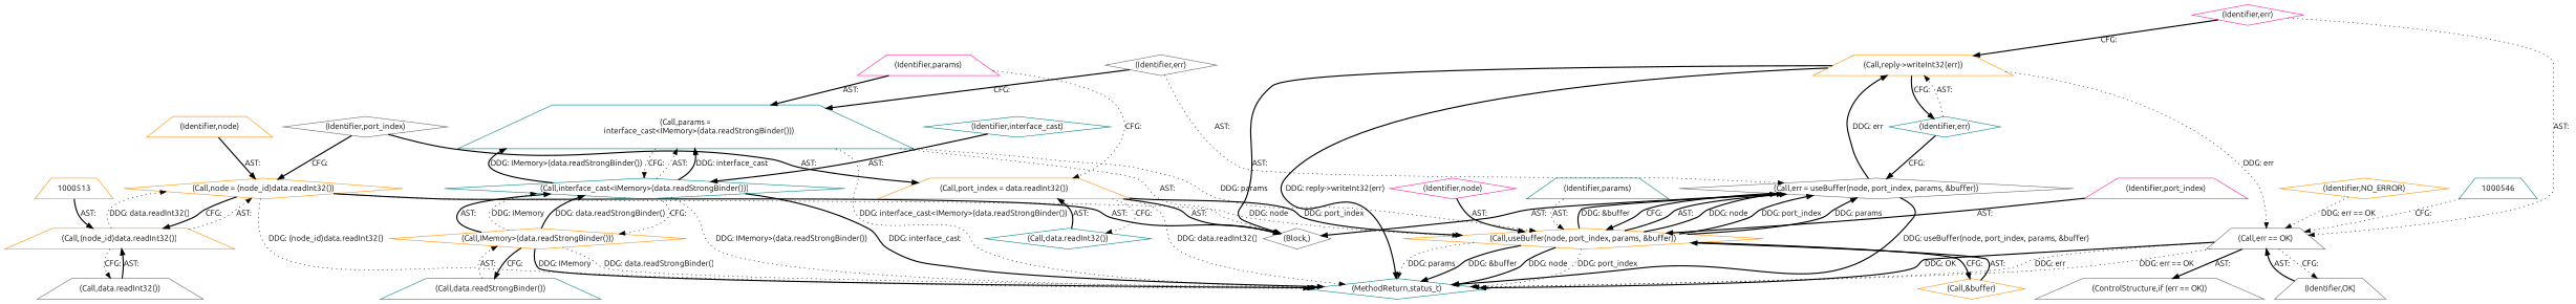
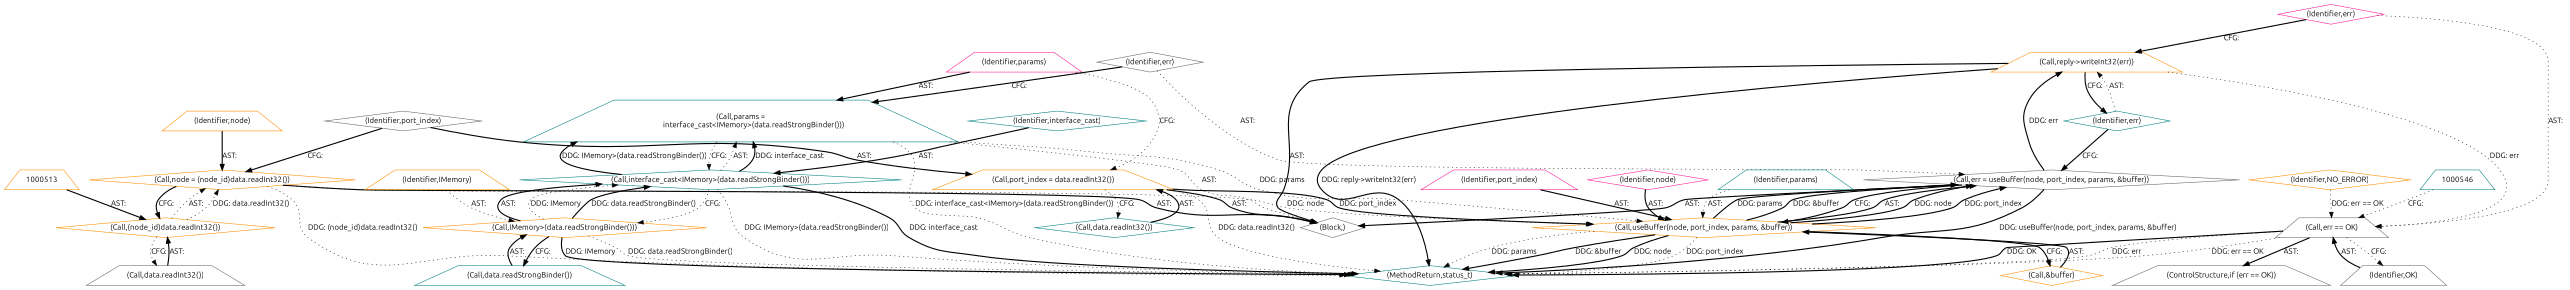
  digraph {
    fontname=Ubuntu
    node [color=darkorange fontname=Ubuntu shape=diamond]
    edge [fontname=Ubuntu style=bold]
    n1 [label="(Call,reply->writeInt32(err))" shape=trapezium]
    n2 [color=gray40 label="(Call,err == OK)" shape=trapezium]
    n3 [color=gray40 label="(Block,)"]
    n4 [color=teal label="(MethodReturn,status_t)"]
    n5 [color=teal label="(Identifier,err)"]
    n6 [color=gray40 label="(ControlStructure,if (err == OK))" shape=trapezium]
    n7 [color=gray40 label="(Identifier,OK)" shape=trapezium]
    n8 [color=gray40 label="(Call,err = useBuffer(node, port_index, params, &buffer))"]
    n9 [label="(Call,useBuffer(node, port_index, params, &buffer))"]
    n10 [label="(Call,&buffer)"]
    n11 [label="(Call,node = (node_id)data.readInt32())"]
-   n12 [label="(Call,(node_id)data.readInt32())" shape=trapezium]
+   n12 [label="(Call,(node_id)data.readInt32())"]
    n13 [color=gray40 label="(Call,data.readInt32())" shape=trapezium]
    n14 [label="(Call,port_index = data.readInt32())" shape=trapezium]
    n15 [color=teal label="(Call,data.readInt32())"]
    n16 [color=teal label="(Call,params =\n                interface_cast<IMemory>(data.readStrongBinder()))" shape=trapezium]
    n17 [color=teal label="(Call,interface_cast<IMemory>(data.readStrongBinder()))"]
    n18 [label="(Call,IMemory>(data.readStrongBinder()))"]
    n19 [color=teal label="(Call,data.readStrongBinder())" shape=trapezium]
    n20 [color=deeppink label="(Identifier,port_index)" shape=trapezium]
+   n21 [label="(Identifier,IMemory)" shape=trapezium]
    n22 [color=deeppink label="(Identifier,err)"]
    n23 [color=deeppink label="(Identifier,node)"]
    n24 [label="(Identifier,NO_ERROR)"]
    n25 [color=deeppink label="(Identifier,params)" shape=trapezium]
    n26 [color=gray40 label="(Identifier,err)"]
    n27 [color=gray40 label="(Identifier,port_index)"]
    n28 [color=teal label="(Identifier,interface_cast)"]
    n29 [label="(Identifier,node)" shape=trapezium]
    n30 [color=teal label="(Identifier,params)" shape=trapezium]
    1000513 [shape=trapezium]
    1000546 [color=teal shape=trapezium]
    n1 -> n2 [label="DDG: err" style=dotted]
    n1 -> n3 [label="AST: "]
    n1 -> n4 [label="DDG: reply->writeInt32(err)"]
    n1 -> n5 [label="CFG: "]
    n2 -> n4 [label="DDG: err == OK" style=dotted]
    n2 -> n4 [label="DDG: OK"]
    n2 -> n4 [label="DDG: err" style=dotted]
    n2 -> n6 [label="AST: "]
    n2 -> n7 [label="CFG: " style=dotted]
    n5 -> n1 [label="AST: " style=dotted]
    n5 -> n8 [label="CFG: "]
    n7 -> n2 [label="AST: "]
    n8 -> n1 [label="DDG: err"]
    n8 -> n3 [label="AST: "]
    n8 -> n4 [label="DDG: useBuffer(node, port_index, params, &buffer)"]
    n8 -> n9 [label="CFG: "]
    n9 -> n4 [label="DDG: port_index" style=dotted]
    n9 -> n4 [label="DDG: params" style=dotted]
    n9 -> n4 [label="DDG: &buffer"]
    n9 -> n4 [label="DDG: node"]
    n9 -> n8 [label="AST: "]
    n9 -> n8 [label="DDG: node"]
    n9 -> n8 [label="DDG: port_index"]
    n9 -> n8 [label="DDG: params"]
    n9 -> n8 [label="DDG: &buffer"]
    n9 -> n10 [label="CFG: "]
    n10 -> n9 [label="AST: "]
    n11 -> n3 [label="AST: "]
    n11 -> n4 [label="DDG: (node_id)data.readInt32()" style=dotted]
    n11 -> n9 [label="DDG: node" style=dotted]
    n11 -> n12 [label="CFG: "]
    n12 -> n11 [label="AST: " style=dotted]
    n12 -> n11 [label="DDG: data.readInt32()" style=dotted]
    n12 -> n13 [label="CFG: " style=dotted]
    n13 -> n12 [label="AST: "]
    n14 -> n3 [label="AST: "]
    n14 -> n4 [label="DDG: data.readInt32()" style=dotted]
    n14 -> n9 [label="DDG: port_index"]
    n14 -> n15 [label="CFG: " style=dotted]
    n15 -> n14 [label="AST: "]
    n16 -> n3 [label="AST: " style=dotted]
    n16 -> n4 [label="DDG: interface_cast<IMemory>(data.readStrongBinder())" style=dotted]
    n16 -> n9 [label="DDG: params" style=dotted]
    n16 -> n17 [label="CFG: " style=dotted]
    n17 -> n4 [label="DDG: IMemory>(data.readStrongBinder())" style=dotted]
    n17 -> n4 [label="DDG: interface_cast"]
    n17 -> n16 [label="AST: " style=dotted]
    n17 -> n16 [label="DDG: interface_cast"]
    n17 -> n16 [label="DDG: IMemory>(data.readStrongBinder())"]
    n17 -> n18 [label="CFG: " style=dotted]
    n18 -> n4 [label="DDG: IMemory"]
    n18 -> n4 [label="DDG: data.readStrongBinder()" style=dotted]
    n18 -> n17 [label="AST: "]
    n18 -> n17 [label="DDG: IMemory" style=dotted]
    n18 -> n17 [label="DDG: data.readStrongBinder()"]
    n18 -> n19 [label="CFG: "]
-   n19 -> n18 [label="AST: " style=dotted]
+   n19 -> n18 [label="AST: "]
    n20 -> n9 [label="AST: "]
+   n21 -> n18 [label="AST: " style=dotted]
    n22 -> n1 [label="CFG: "]
    n22 -> n2 [label="AST: " style=dotted]
    n23 -> n9 [label="AST: "]
    n24 -> n2 [label="DDG: err == OK" style=dotted]
    n25 -> n14 [label="CFG: " style=dotted]
    n25 -> n16 [label="AST: "]
    n26 -> n8 [label="AST: " style=dotted]
    n26 -> n16 [label="CFG: "]
    n27 -> n11 [label="CFG: "]
    n27 -> n14 [label="AST: "]
    n28 -> n17 [label="AST: "]
    n29 -> n11 [label="AST: "]
    n30 -> n9 [label="AST: " style=dotted]
    1000513 -> n12 [label="AST: "]
    1000546 -> n2 [label="CFG: " style=dotted]
  }
